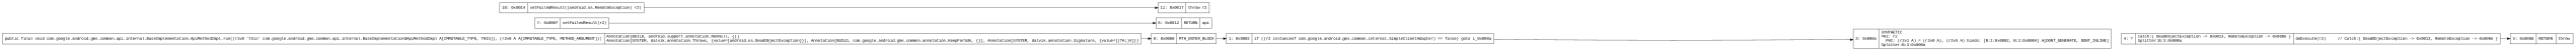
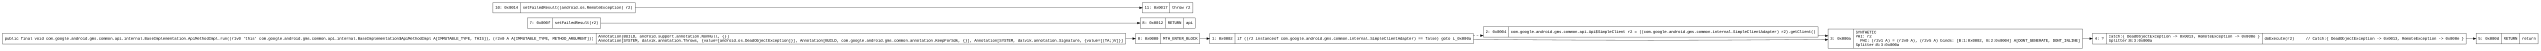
  digraph {
    fontname="Liberation Mono"
    rankdir=LR
    node [fontname="Liberation Mono" shape=record]
    edge [fontname="Liberation Mono"]
    n1 [label="{0\:\ 0x0000|MTH_ENTER_BLOCK\l}"]
    n2 [label="{1\:\ 0x0002|if ((r2 instanceof com.google.android.gms.common.internal.SimpleClientAdapter) == false) goto L_0x000a\l}"]
+   n3 [label="{2\:\ 0x0004|com.google.android.gms.common.api.Api$SimpleClient r2 = ((com.google.android.gms.common.internal.SimpleClientAdapter) r2).getClient()\l}"]
    n4 [label="{3\:\ 0x000a|SYNTHETIC\lPHI: r2 \l  PHI: (r2v1 A) = (r2v0 A), (r2v5 A) binds: [B:1:0x0002, B:2:0x0004] A[DONT_GENERATE, DONT_INLINE]\lSplitter:B:3:0x000a\l}"]
    n5 [label="{4\:\ ?|Catch:\{ DeadObjectException \-\> 0x0013, RemoteException \-\> 0x000e \}\lSplitter:B:3:0x000a\l|doExecute(r2)     \/\/ Catch:\{ DeadObjectException \-\> 0x0013, RemoteException \-\> 0x000e \}\l}"]
-   n6 [label="{5\:\ 0x000d|RETURN\l|throw\l}"]
+   n6 [label="{5\:\ 0x000d|RETURN\l|return\l}"]
    n7 [label="{7\:\ 0x000f|setFailedResult(r2)\l}"]
    n8 [label="{8\:\ 0x0012|RETURN\l|api\l}"]
    n9 [label="{10\:\ 0x0014|setFailedResult((android.os.RemoteException) r2)\l}"]
    n10 [label="{11\:\ 0x0017|throw r2\l}"]
    n11 [label="{public final void com.google.android.gms.common.api.internal.BaseImplementation.ApiMethodImpl.run((r1v0 'this' com.google.android.gms.common.api.internal.BaseImplementation$ApiMethodImpl A[IMMUTABLE_TYPE, THIS]), (r2v0 A A[IMMUTABLE_TYPE, METHOD_ARGUMENT]))  | Annotation[BUILD, android.support.annotation.NonNull, \{\}]\lAnnotation[SYSTEM, dalvik.annotation.Throws, \{value=[android.os.DeadObjectException]\}], Annotation[BUILD, com.google.android.gms.common.annotation.KeepForSdk, \{\}], Annotation[SYSTEM, dalvik.annotation.Signature, \{value=[(TA;)V]\}]\l}"]
    n1 -> n2
+   n2 -> n3 [style=dashed]
    n2 -> n4
+   n3 -> n4
+   n4 -> n5
    n5 -> n6
    n7 -> n8
    n9 -> n10
    n11 -> n1
  }
